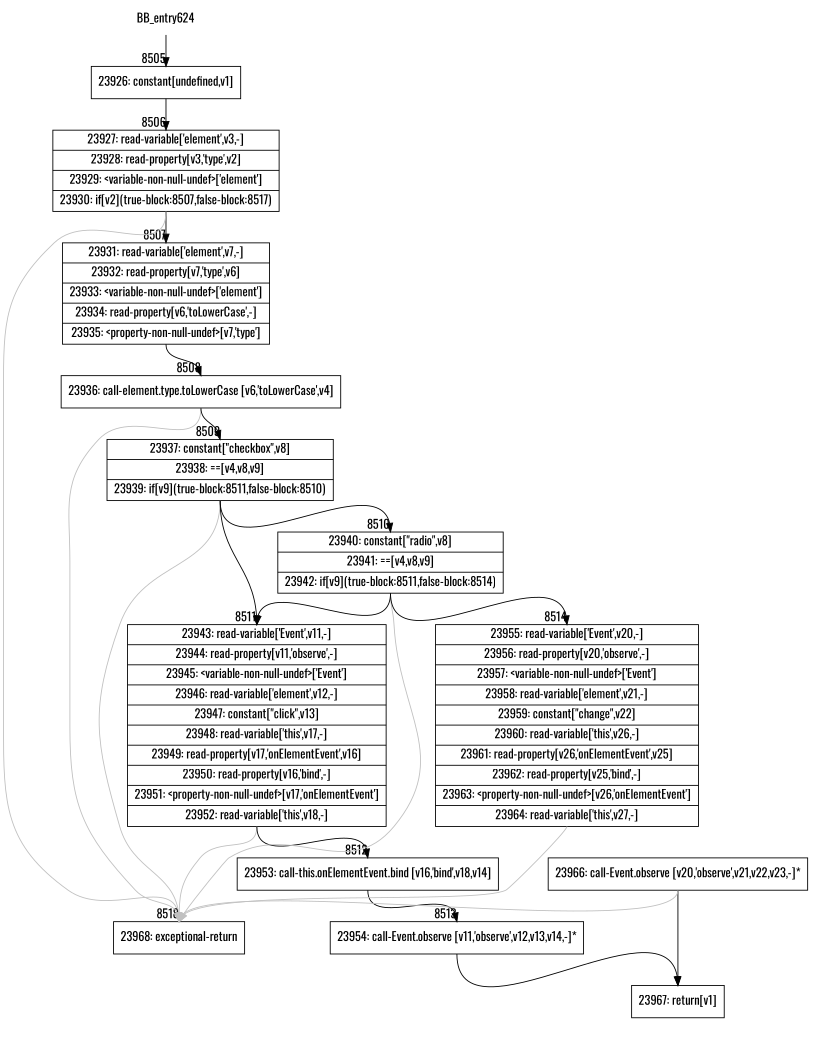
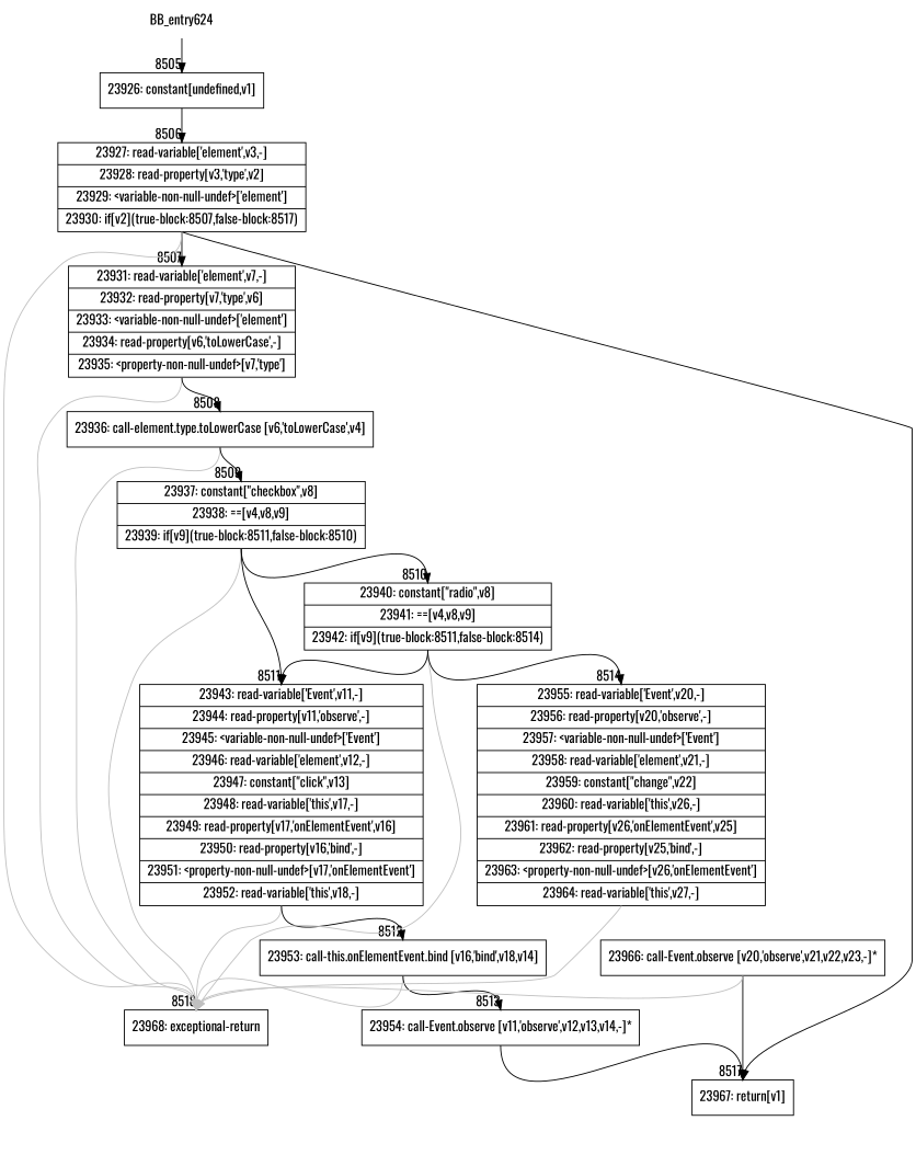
  digraph {
    fontname=Oswald
    rankdir=TD
    node [fontname=Oswald shape=record]
    edge [fontname=Oswald headport=n tailport=s]
    n1 [label=BB_entry624 shape=none]
    n2 [label="{23926: constant[undefined,v1]}"]
    n3 [label="{23927: read-variable['element',v3,-]|23928: read-property[v3,'type',v2]|23929: \<variable-non-null-undef\>['element']|23930: if[v2](true-block:8507,false-block:8517)}"]
    n4 [label="{23931: read-variable['element',v7,-]|23932: read-property[v7,'type',v6]|23933: \<variable-non-null-undef\>['element']|23934: read-property[v6,'toLowerCase',-]|23935: \<property-non-null-undef\>[v7,'type']}"]
    n5 [label="{23967: return[v1]}"]
    n6 [label="{23968: exceptional-return}"]
    n7 [label="{23936: call-element.type.toLowerCase [v6,'toLowerCase',v4]}"]
    n8 [label="{23937: constant[\"checkbox\",v8]|23938: ==[v4,v8,v9]|23939: if[v9](true-block:8511,false-block:8510)}"]
    n9 [label="{23943: read-variable['Event',v11,-]|23944: read-property[v11,'observe',-]|23945: \<variable-non-null-undef\>['Event']|23946: read-variable['element',v12,-]|23947: constant[\"click\",v13]|23948: read-variable['this',v17,-]|23949: read-property[v17,'onElementEvent',v16]|23950: read-property[v16,'bind',-]|23951: \<property-non-null-undef\>[v17,'onElementEvent']|23952: read-variable['this',v18,-]}"]
    n10 [label="{23940: constant[\"radio\",v8]|23941: ==[v4,v8,v9]|23942: if[v9](true-block:8511,false-block:8514)}"]
    n11 [label="{23953: call-this.onElementEvent.bind [v16,'bind',v18,v14]}"]
    n12 [label="{23955: read-variable['Event',v20,-]|23956: read-property[v20,'observe',-]|23957: \<variable-non-null-undef\>['Event']|23958: read-variable['element',v21,-]|23959: constant[\"change\",v22]|23960: read-variable['this',v26,-]|23961: read-property[v26,'onElementEvent',v25]|23962: read-property[v25,'bind',-]|23963: \<property-non-null-undef\>[v26,'onElementEvent']|23964: read-variable['this',v27,-]}"]
    n13 [label="{23954: call-Event.observe [v11,'observe',v12,v13,v14,-]*}"]
    n14 [label="{23966: call-Event.observe [v20,'observe',v21,v22,v23,-]*}"]
    n1 -> n2 [headlabel="    8505"]
    n2 -> n3 [headlabel="      8506"]
    n3 -> n4 [headlabel="      8507"]
+   n3 -> n5 [headlabel="      8517"]
    n3 -> n6 [color=gray headlabel="      8518"]
+   n4 -> n6 [color=gray]
    n4 -> n7 [headlabel="      8508"]
    n7 -> n6 [color=gray]
    n7 -> n8 [headlabel="      8509"]
    n8 -> n6 [color=gray]
    n8 -> n9 [headlabel="      8511"]
    n8 -> n10 [headlabel="      8510"]
    n9 -> n6 [color=gray]
    n9 -> n11 [headlabel="      8512"]
    n10 -> n6 [color=gray]
    n10 -> n9
    n10 -> n12 [headlabel="      8514"]
+   n11 -> n6 [color=gray]
    n11 -> n13 [headlabel="      8513"]
    n12 -> n6 [color=gray]
    n13 -> n5
    n14 -> n5
    n14 -> n6 [color=gray]
  }
